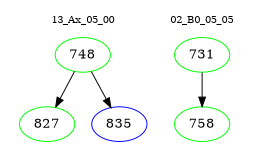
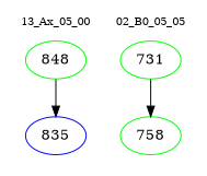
  digraph {
    node [color=green]
    edge [color=black]
-   n1 [label=748]
-   n2 [label=827]
+   n1 [label=848]
    n3 [color=blue label=835]
    n4 [label=731]
    n5 [label=758]
    subgraph cluster_1 {
      color=white
      fontsize=10
      label="13_Ax_05_00"
      n1
-     n2
      n3
    }
    subgraph cluster_2 {
      color=white
      fontsize=10
      label="02_B0_05_05"
      n4
      n5
    }
-   n1 -> n2
    n1 -> n3
    n4 -> n5
  }
